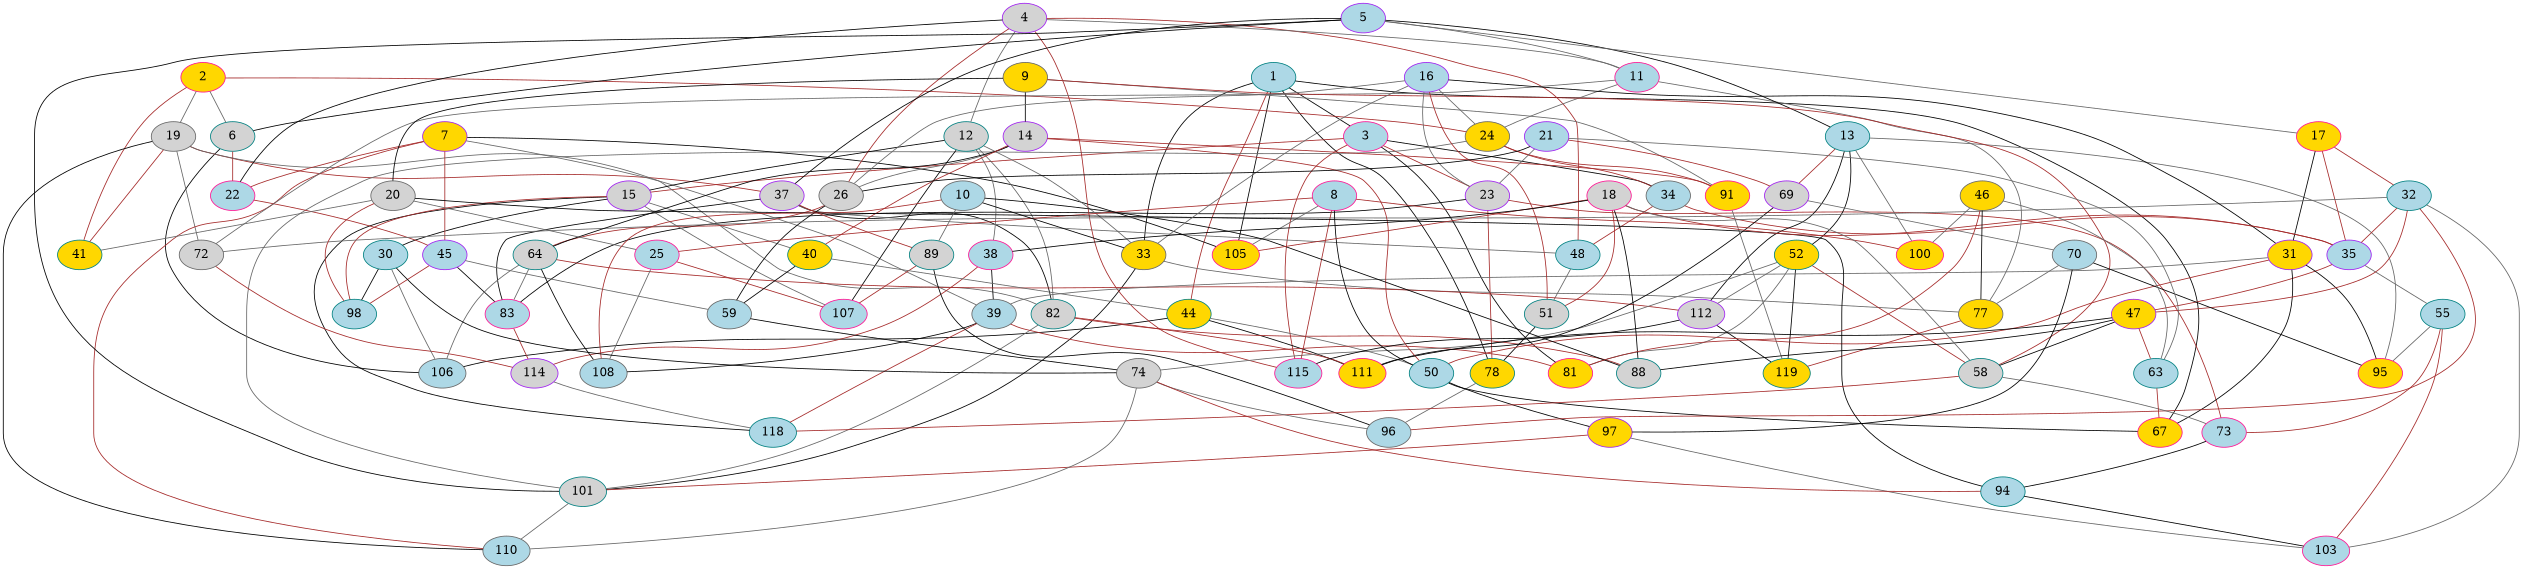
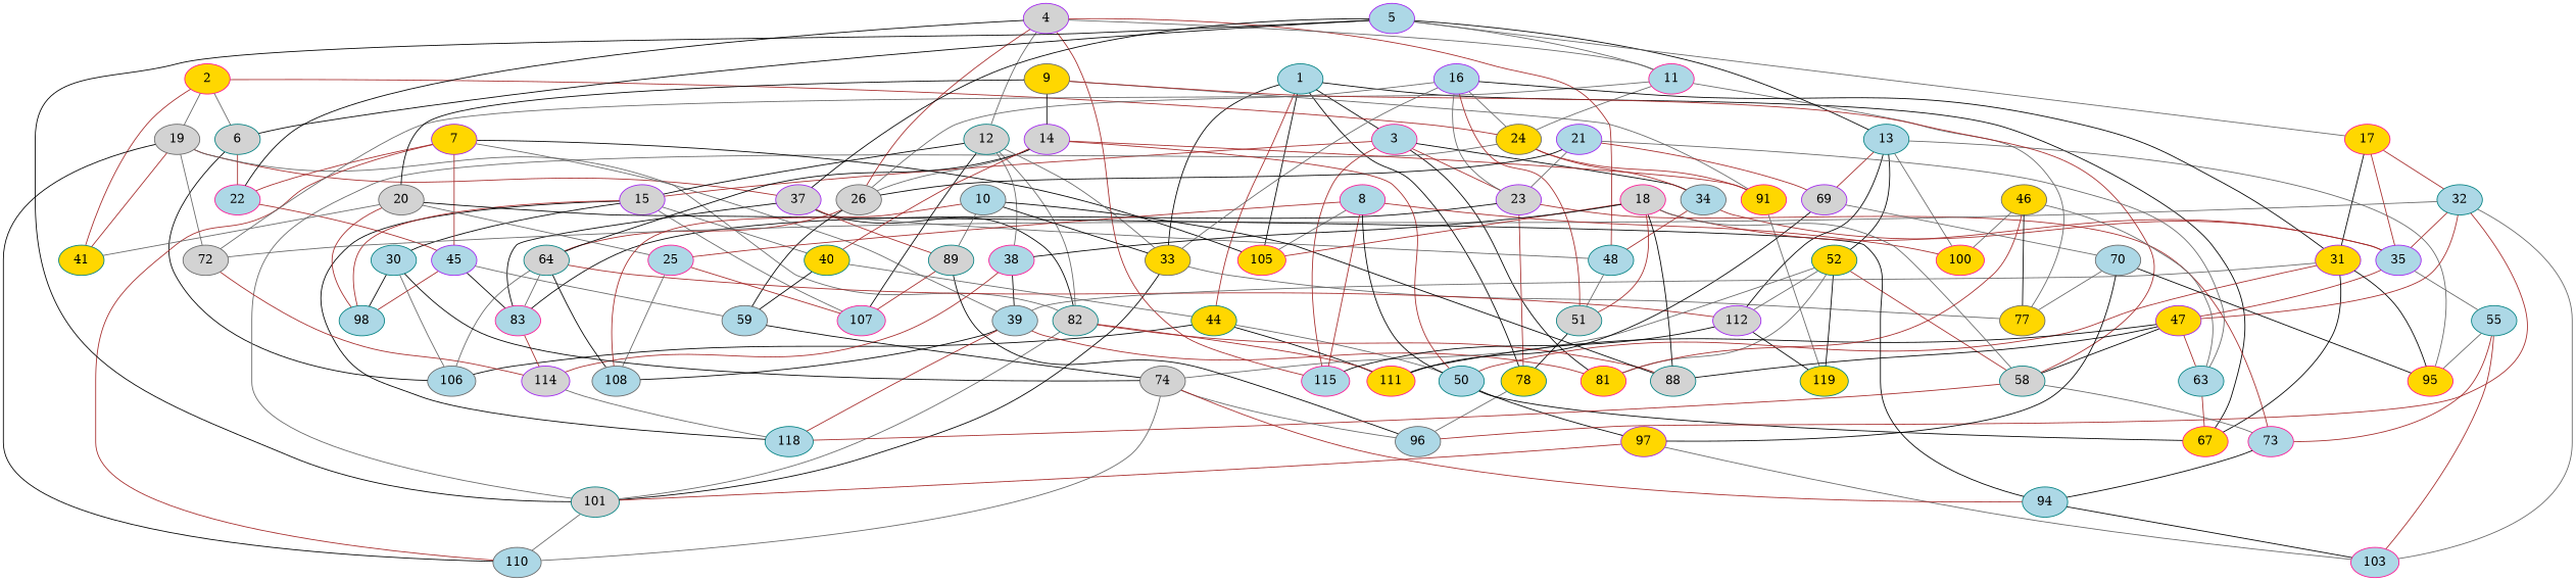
  graph {
    node [color=teal fillcolor=lightblue style=filled]
    edge [color=brown]
    1 [super="+27"]
    3 [color=deeppink super="+42"]
    33 [color=gray40 fillcolor=gold super="+116"]
    44 [fillcolor=gold super="+117"]
    67 [color=deeppink fillcolor=gold]
    78 [fillcolor=gold]
    105 [color=deeppink fillcolor=gold]
    23 [color=purple fillcolor=lightgrey super="+68"]
    34 [color=gray40]
    81 [color=deeppink fillcolor=gold]
    115 [color=deeppink]
    15 [color=purple fillcolor=lightgrey super="+43"]
    101 [fillcolor=lightgrey super="+109"]
    77 [color=gray40 fillcolor=gold super="+99"]
    106 [color=gray40]
    50 [super="+90"]
    111 [color=deeppink fillcolor=gold]
    96 [color=gray40]
    2 [color=deeppink fillcolor=gold]
    6 [fillcolor=lightgrey]
    19 [color=gray40 fillcolor=lightgrey super="+54"]
    24 [color=gray40 fillcolor=gold super="+29"]
    41 [fillcolor=gold]
    22 [color=deeppink]
    37 [color=purple fillcolor=lightgrey super="+87"]
    110 [color=gray40]
    72 [color=gray40 fillcolor=lightgrey]
    82 [fillcolor=lightgrey super="+85"]
    91 [color=deeppink fillcolor=gold]
    7 [color=purple fillcolor=gold super="+65"]
    39 [color=gray40 super="+71"]
    45 [color=purple super="+57"]
    73 [color=deeppink]
    83 [color=deeppink super="+113"]
    48
    35 [color=purple super="+62"]
    4 [color=purple fillcolor=lightgrey super="+75"]
    11 [color=deeppink super="+93"]
    12 [fillcolor=lightgrey super="+79"]
    26 [color=gray40 fillcolor=lightgrey super="+28"]
    38 [color=deeppink]
    107 [color=deeppink]
    64 [fillcolor=lightgrey super="+102"]
    59 [color=gray40]
    51 [fillcolor=lightgrey]
    5 [color=purple super="+53"]
    13 [super="+76"]
    17 [color=deeppink fillcolor=gold]
    100 [color=deeppink fillcolor=gold]
    52 [fillcolor=gold super="+92"]
    69 [color=purple fillcolor=lightgrey]
    95 [color=deeppink fillcolor=gold]
    112 [color=purple fillcolor=lightgrey]
    31 [color=purple fillcolor=gold super="+60"]
    32 [super="+84"]
    89 [fillcolor=lightgrey]
    108 [color=gray40]
    118
    98
    8 [color=deeppink super="+56"]
    25 [color=deeppink]
    97 [color=purple fillcolor=gold]
    14 [color=purple fillcolor=lightgrey super="+61"]
    40 [fillcolor=gold]
    9 [color=gray40 fillcolor=gold]
    20 [color=gray40 fillcolor=lightgrey super="+49"]
    58 [fillcolor=lightgrey super="+80"]
    94
    119 [fillcolor=gold]
    10 [color=gray40]
    88 [fillcolor=lightgrey]
    114 [color=purple fillcolor=lightgrey]
    30
    74 [color=gray40 fillcolor=lightgrey super="+86"]
    70 [color=gray40]
    16 [color=purple super="+36"]
    47 [color=purple fillcolor=gold super="+66"]
    103 [color=deeppink]
    55
    18 [color=deeppink fillcolor=lightgrey super="+104"]
    21 [color=purple]
    63
    46 [color=gray40 fillcolor=gold]
    1 -- 3 [color=black]
    1 -- 33 [color=black]
    1 -- 44
    1 -- 67 [color=black]
    1 -- 78 [color=black]
    1 -- 105 [color=black]
    3 -- 23
    3 -- 34 [color=black]
    3 -- 81 [color=black]
    3 -- 115
    3 -- 15
    33 -- 101 [color=black]
    33 -- 77 [color=gray40]
    44 -- 106 [color=black]
    44 -- 50 [color=gray40]
    44 -- 111 [color=black]
    78 -- 96 [color=gray40]
    23 -- 78
    23 -- 73
    23 -- 83 [color=black]
    34 -- 48
    34 -- 35
    15 -- 107 [color=gray40]
    15 -- 118 [color=black]
    15 -- 98
    15 -- 40 [color=gray40]
    15 -- 30 [color=black]
    101 -- 110 [color=gray40]
-   77 -- 119
    50 -- 67 [color=black]
    50 -- 97 [color=black]
    2 -- 6 [color=gray40]
    2 -- 19 [color=gray40]
    2 -- 24
    2 -- 41
    6 -- 106 [color=black]
    6 -- 22
    19 -- 41
    19 -- 37
    19 -- 110 [color=black]
    19 -- 72 [color=gray40]
    19 -- 82 [color=gray40]
    24 -- 34
    24 -- 101 [color=gray40]
    24 -- 91
    22 -- 45
    37 -- 82 [color=black]
    37 -- 83 [color=black]
    37 -- 48 [color=gray40]
    37 -- 89
    72 -- 114
    82 -- 101 [color=gray40]
    82 -- 111
    82 -- 88
    91 -- 119 [color=gray40]
    7 -- 105 [color=black]
    7 -- 22
    7 -- 110
    7 -- 39 [color=gray40]
    7 -- 45
    39 -- 81
    39 -- 108 [color=black]
    39 -- 118
    45 -- 83 [color=black weight=2]
    45 -- 59 [color=gray40]
    45 -- 98
    73 -- 94 [color=black]
    83 -- 114
    48 -- 51 [color=gray40]
    35 -- 47
    35 -- 55 [color=gray40]
    4 -- 115
    4 -- 22 [color=black]
    4 -- 48
    4 -- 11 [color=gray40]
    4 -- 12 [color=gray40]
    4 -- 26
    11 -- 77 [color=gray40 weight=2]
    11 -- 24 [color=gray40]
    11 -- 72 [color=gray40]
    12 -- 33 [color=gray40]
    12 -- 15 [color=black]
    12 -- 82 [color=gray40]
    12 -- 38 [color=gray40]
    12 -- 107 [color=black]
    26 -- 64
    26 -- 59 [color=black]
    38 -- 39 [color=black]
    38 -- 114
    64 -- 106 [color=gray40]
    64 -- 83 [color=gray40]
    64 -- 112
    64 -- 108 [color=black]
    59 -- 74 [color=black]
    51 -- 78 [color=black]
    5 -- 101 [color=black]
    5 -- 6 [color=black]
    5 -- 37 [color=black]
    5 -- 11 [color=gray40]
    5 -- 13 [color=black]
    5 -- 17 [color=gray40]
    13 -- 100 [color=gray40]
    13 -- 52 [color=black]
    13 -- 69
    13 -- 95 [color=gray40]
    13 -- 112 [color=black]
    17 -- 35
    17 -- 31 [color=black]
    17 -- 32
    52 -- 81 [color=gray40]
    52 -- 112 [color=gray40]
    52 -- 58
    52 -- 119 [color=black]
    52 -- 74 [color=gray40]
    69 -- 111 [color=black]
    69 -- 70 [color=gray40]
    112 -- 115 [color=black]
    112 -- 119 [color=black]
    31 -- 67 [color=black]
    31 -- 50
    31 -- 39 [color=gray40]
    31 -- 95 [color=black]
    32 -- 96
    32 -- 72 [color=gray40]
    32 -- 35
    32 -- 47
    32 -- 103 [color=gray40]
    89 -- 96 [color=black]
    89 -- 107
    8 -- 105 [color=gray40]
    8 -- 115
    8 -- 50 [color=black]
    8 -- 100 [weight=2]
    8 -- 25
    25 -- 107
    25 -- 108 [color=gray40]
    97 -- 101
    97 -- 103 [color=gray40]
    14 -- 50
    14 -- 91
    14 -- 26 [color=gray40]
    14 -- 64 [color=black]
    14 -- 40
    40 -- 44 [color=gray40]
    40 -- 59 [color=black]
    9 -- 91 [color=gray40]
    9 -- 14 [color=black]
    9 -- 20 [color=black]
    9 -- 58
    20 -- 41 [color=gray40 weight=2]
    20 -- 98
    20 -- 25 [color=gray40]
    20 -- 94 [color=black]
    58 -- 73 [color=gray40]
    58 -- 118
    94 -- 103 [color=black]
    10 -- 33 [color=black]
    10 -- 89 [color=gray40]
    10 -- 108
    10 -- 88 [color=black]
    114 -- 118 [color=gray40]
    30 -- 106 [color=gray40]
    30 -- 98 [color=black]
    30 -- 74 [color=black]
    74 -- 96 [color=gray40]
    74 -- 110 [color=gray40]
    74 -- 94
    70 -- 77 [color=gray40]
    70 -- 95 [color=black]
    70 -- 97 [color=black]
    16 -- 33 [color=gray40]
    16 -- 23 [color=gray40]
    16 -- 24 [color=gray40]
    16 -- 26 [color=gray40]
    16 -- 51
    16 -- 31 [color=black]
    47 -- 111 [color=black]
    47 -- 58 [color=black]
    47 -- 88 [color=black]
    47 -- 63
    55 -- 73
    55 -- 95 [color=gray40]
    55 -- 103
    18 -- 105
    18 -- 35
    18 -- 38 [color=black]
    18 -- 51
    18 -- 58 [color=gray40]
    18 -- 88 [color=black]
    21 -- 23 [color=gray40]
    21 -- 26 [color=black]
    21 -- 69
    21 -- 63 [color=gray40]
    63 -- 67
    46 -- 81
    46 -- 77 [color=black]
    46 -- 100 [color=gray40]
    46 -- 63 [color=gray40]
  }
